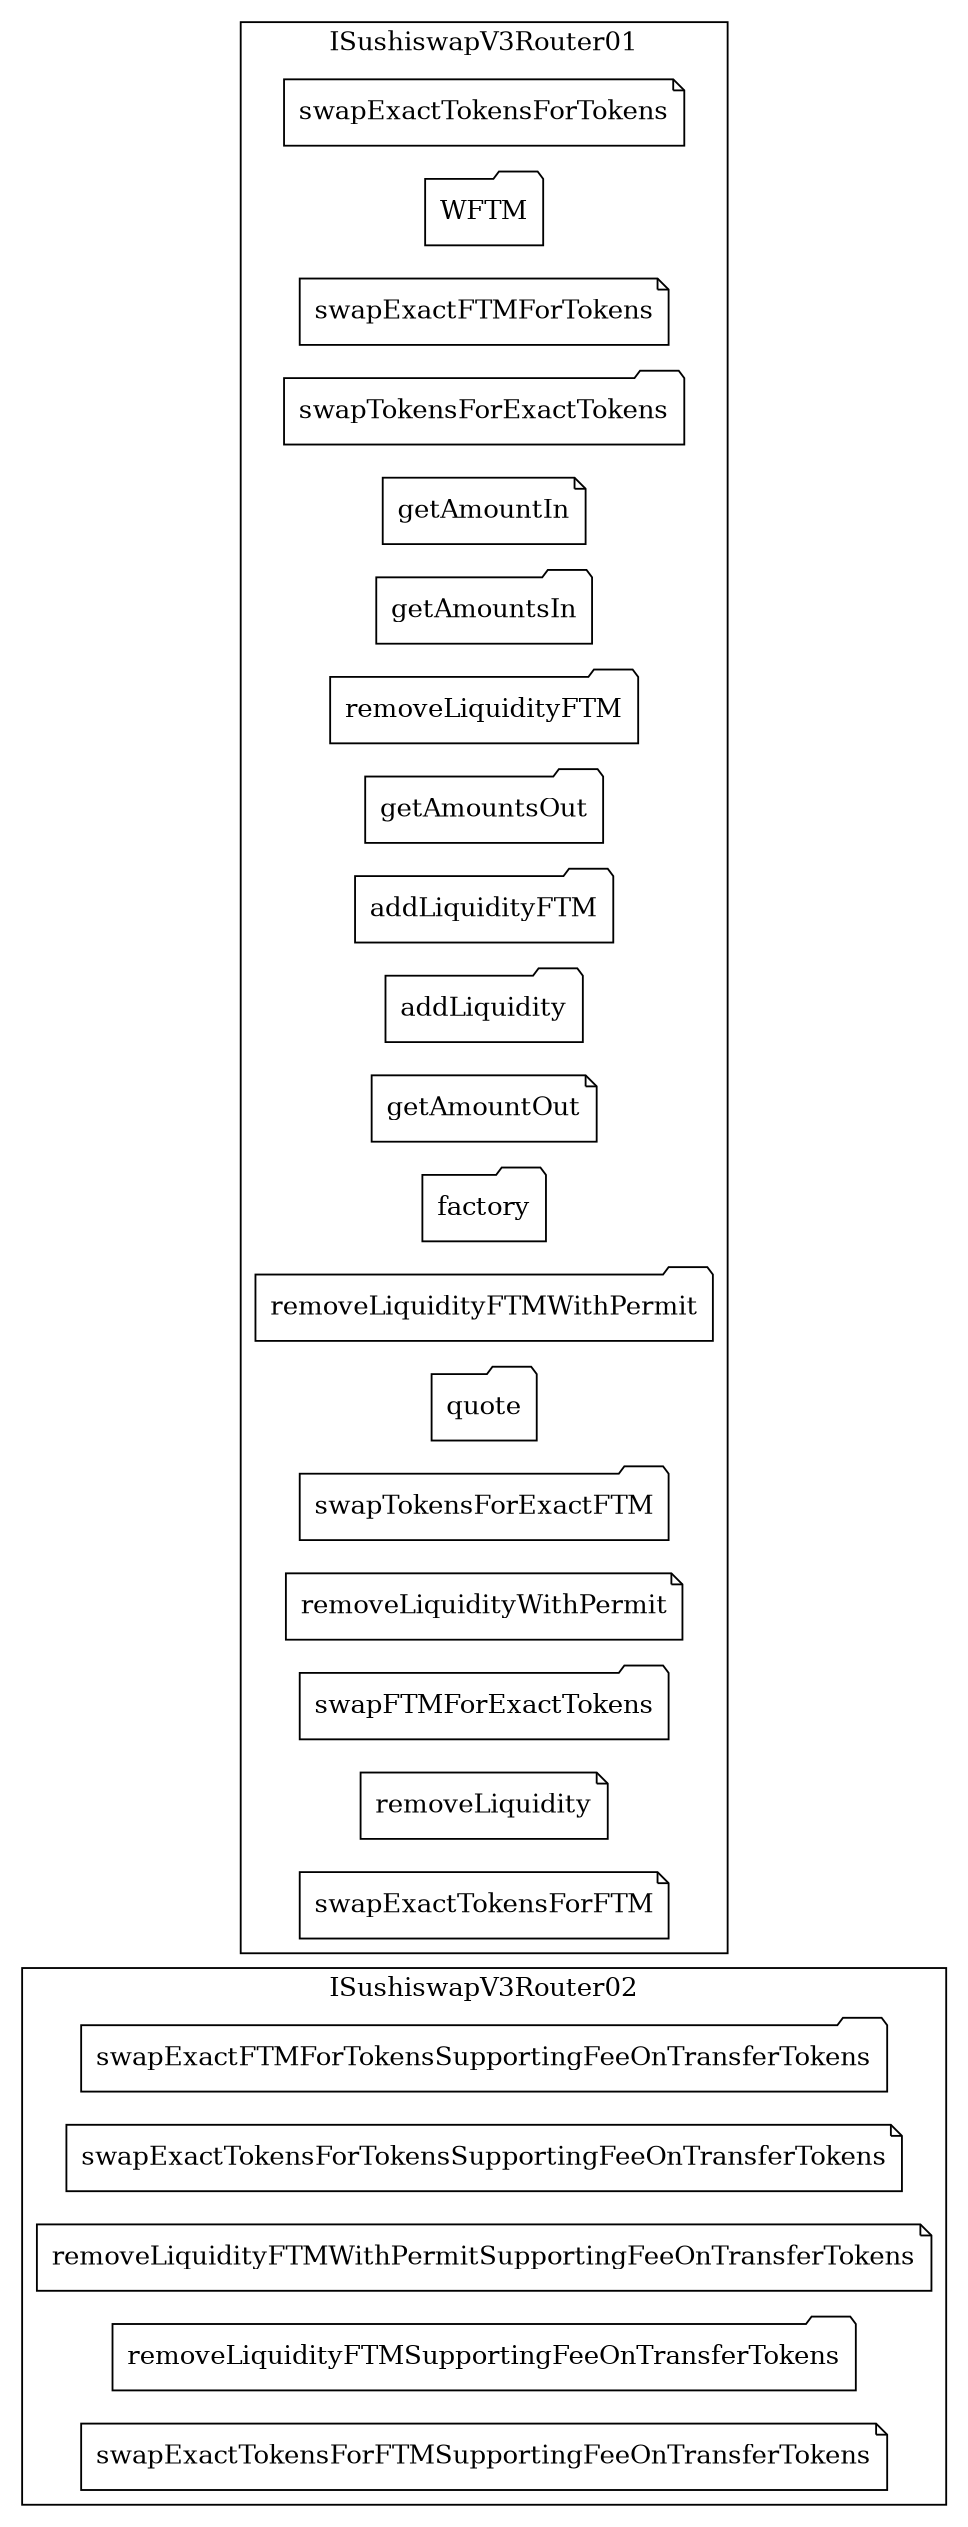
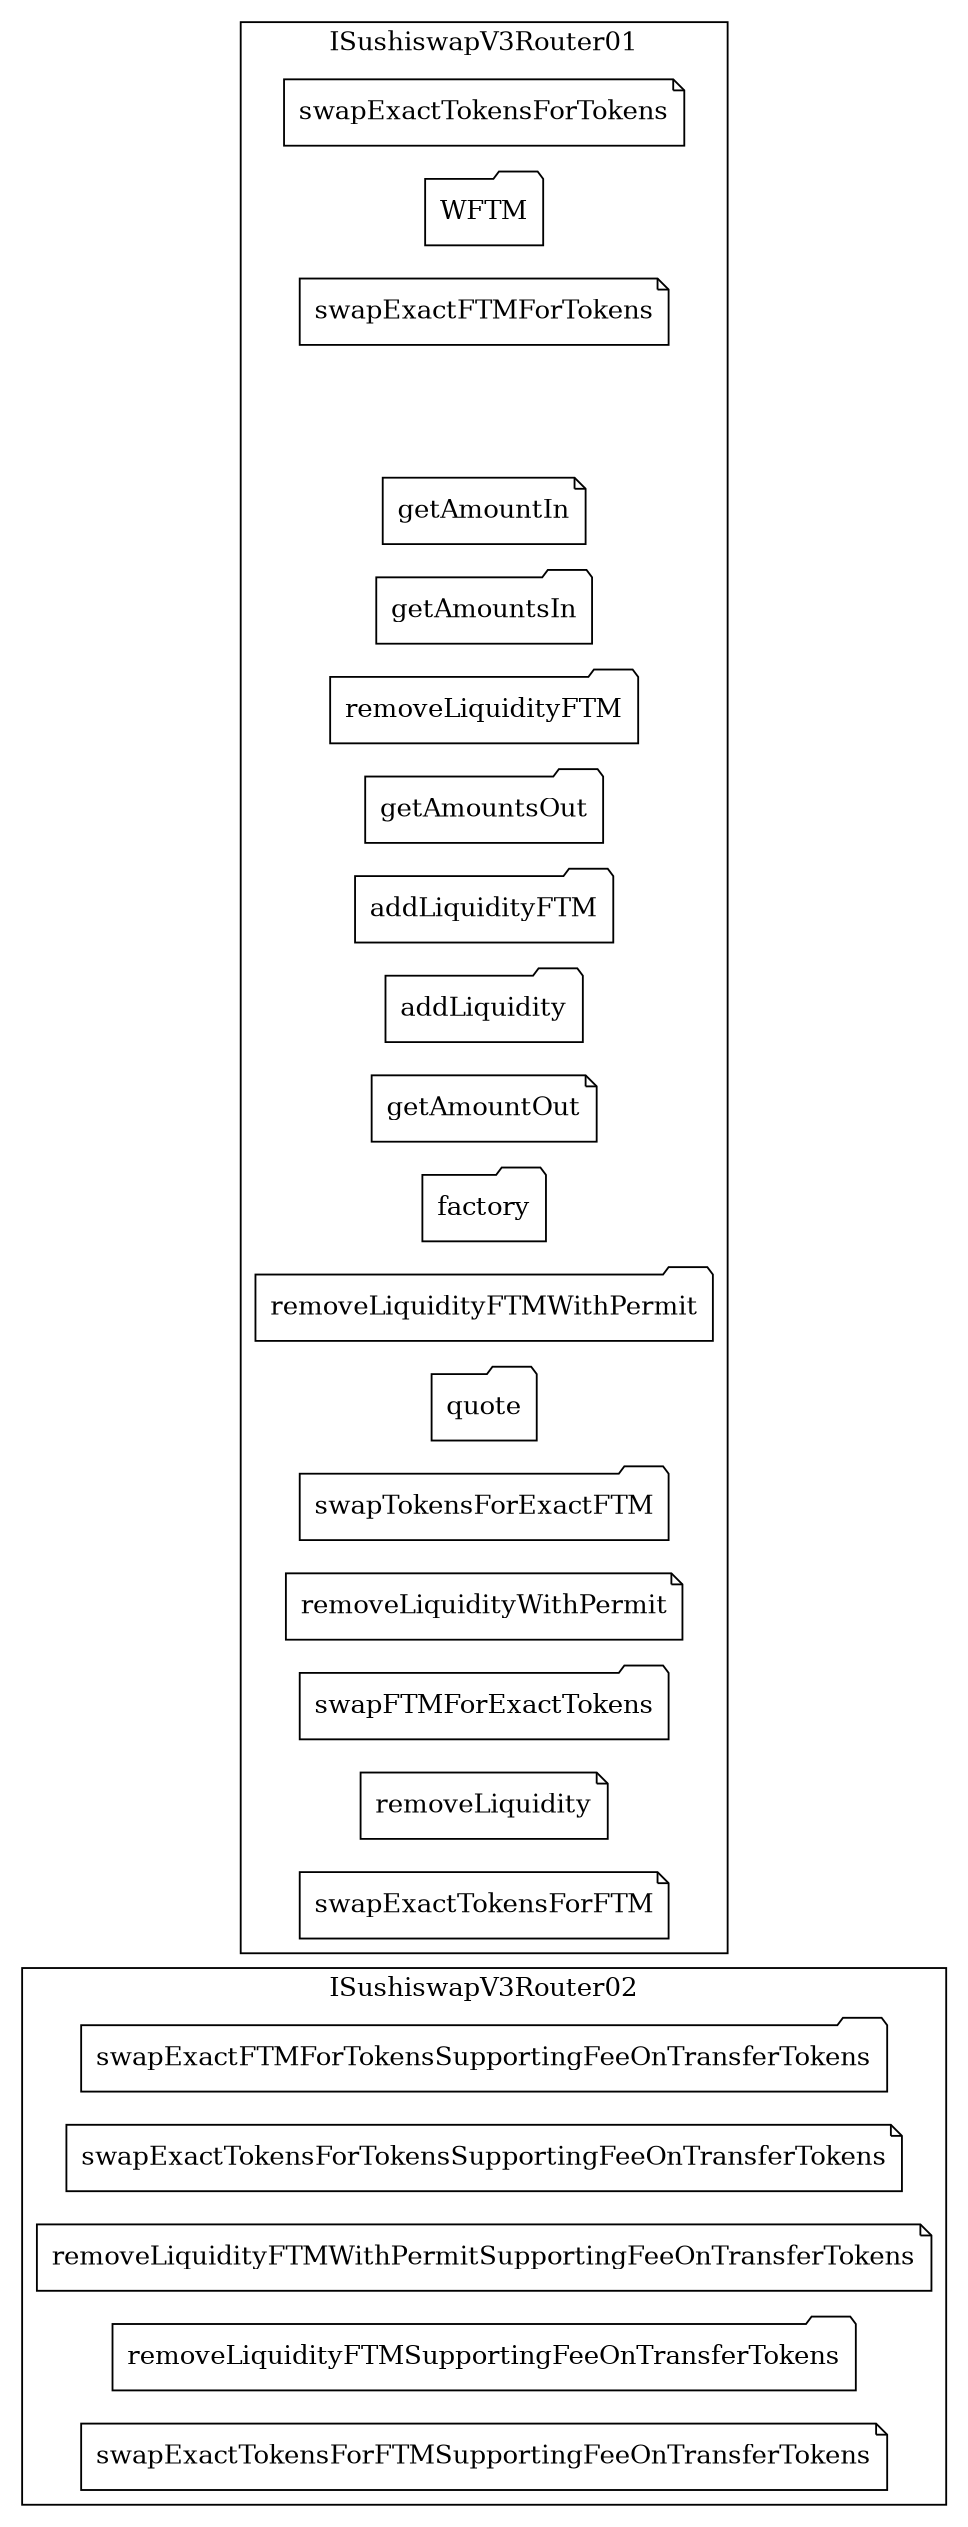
  strict digraph {
    rankdir=LR
    node [shape=folder]
    n1 [label=swapExactFTMForTokensSupportingFeeOnTransferTokens]
    n2 [label=swapExactTokensForTokensSupportingFeeOnTransferTokens shape=note]
    n3 [label=removeLiquidityFTMWithPermitSupportingFeeOnTransferTokens shape=note]
    n4 [label=removeLiquidityFTMSupportingFeeOnTransferTokens]
    n5 [label=swapExactTokensForFTMSupportingFeeOnTransferTokens shape=note]
    n6 [label=swapExactTokensForTokens shape=note]
    n7 [label=WFTM]
    n8 [label=swapExactFTMForTokens shape=note]
-   n9 [label=swapTokensForExactTokens]
    n10 [label=getAmountIn shape=note]
    n11 [label=getAmountsIn]
    n12 [label=removeLiquidityFTM]
    n13 [label=getAmountsOut]
    n14 [label=addLiquidityFTM]
    n15 [label=addLiquidity]
    n16 [label=getAmountOut shape=note]
    n17 [label=factory]
    n18 [label=removeLiquidityFTMWithPermit]
    n19 [label=quote]
    n20 [label=swapTokensForExactFTM]
    n21 [label=removeLiquidityWithPermit shape=note]
    n22 [label=swapFTMForExactTokens]
    n23 [label=removeLiquidity shape=note]
    n24 [label=swapExactTokensForFTM shape=note]
    subgraph cluster_1 {
      label=ISushiswapV3Router02
      n1
      n2
      n3
      n4
      n5
    }
    subgraph cluster_2 {
      label=ISushiswapV3Router01
      n6
      n7
      n8
-     n9
      n10
      n11
      n12
      n13
      n14
      n15
      n16
      n17
      n18
      n19
      n20
      n21
      n22
      n23
      n24
    }
    subgraph cluster_3 {
      label="[Solidity]"
    }
  }
